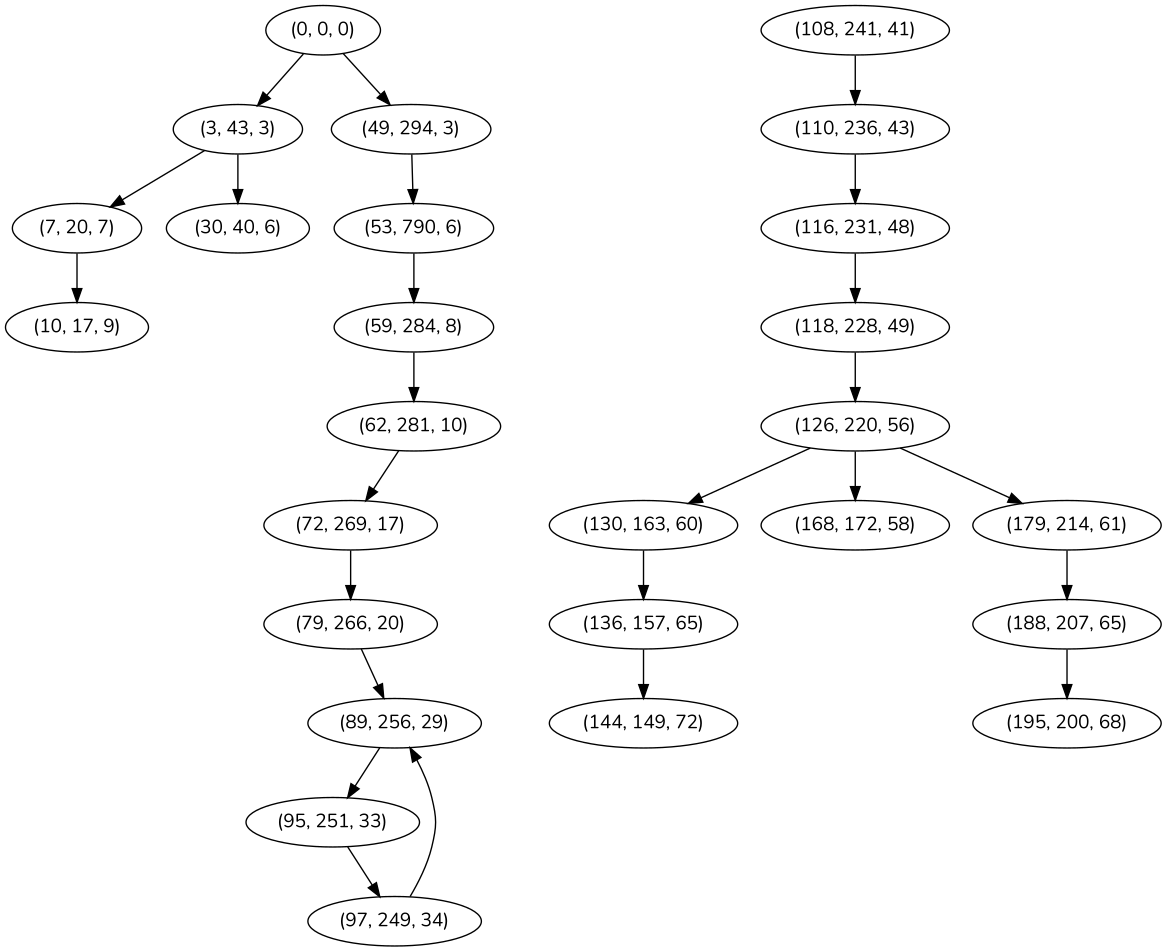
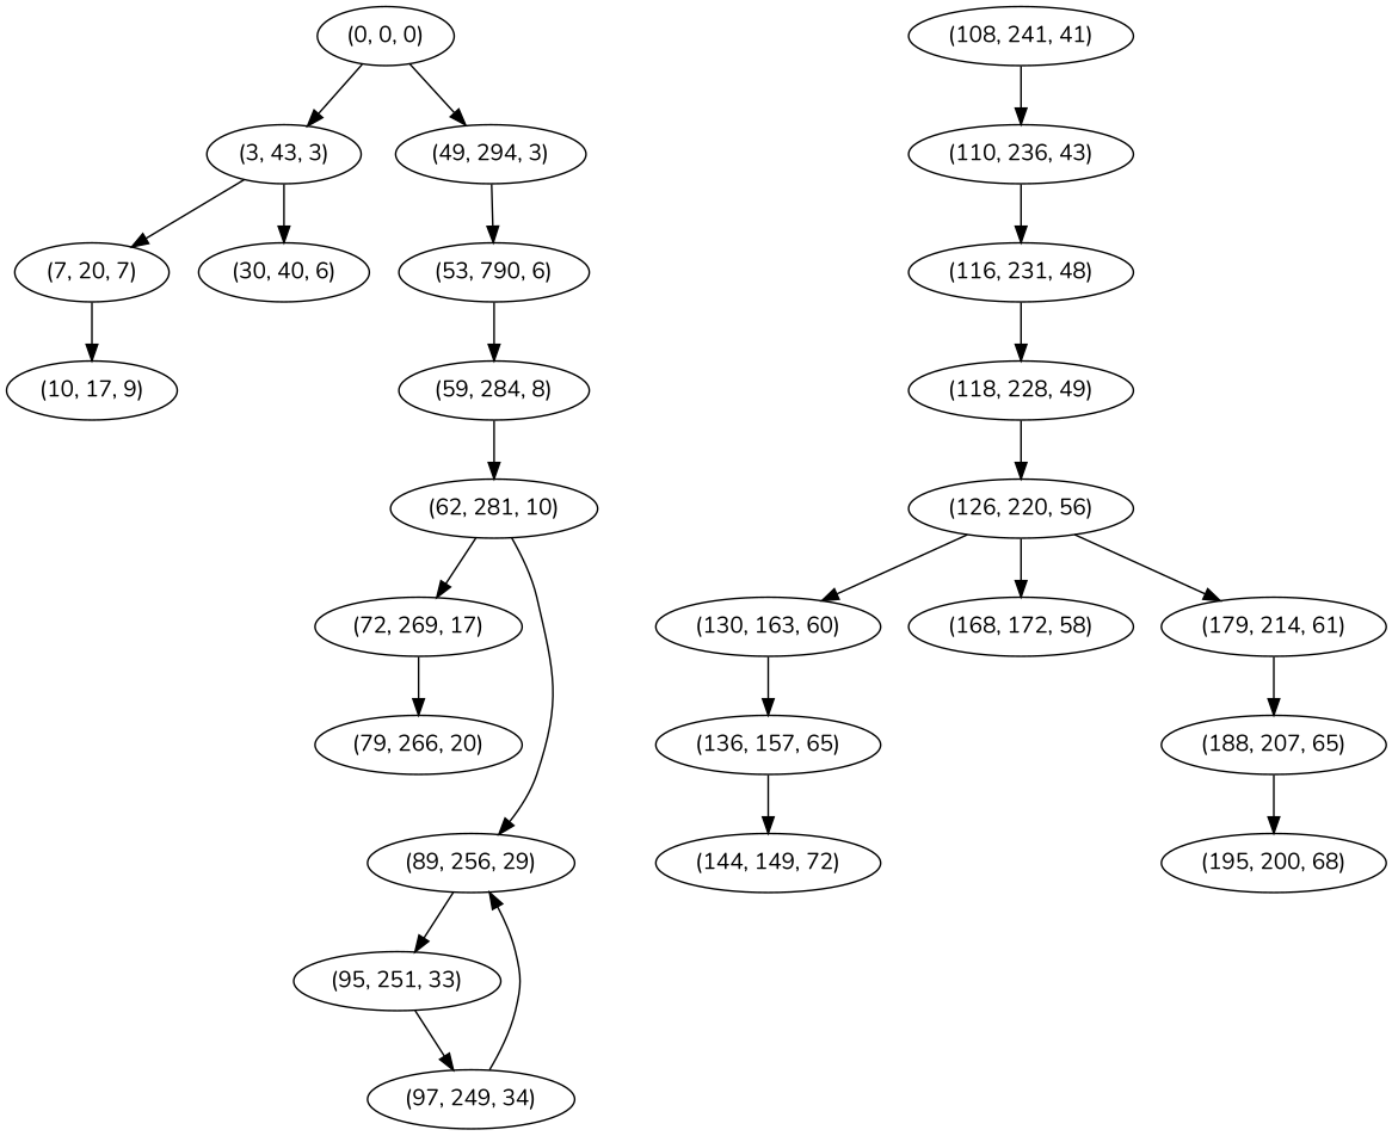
  digraph {
    fontname=Nunito
    node [fontname=Nunito]
    edge [fontname=Nunito]
    "(0, 0, 0)"
    "(3, 43, 3)"
    "(49, 294, 3)"
    "(7, 20, 7)"
    "(30, 40, 6)"
    n6 [label="(53, 790, 6)"]
    "(10, 17, 9)"
    "(59, 284, 8)"
    "(62, 281, 10)"
    "(72, 269, 17)"
    "(79, 266, 20)"
    "(89, 256, 29)"
    "(95, 251, 33)"
    "(97, 249, 34)"
    "(108, 241, 41)"
    "(110, 236, 43)"
    "(116, 231, 48)"
    "(118, 228, 49)"
    "(126, 220, 56)"
    "(130, 163, 60)"
    "(168, 172, 58)"
    "(179, 214, 61)"
    "(136, 157, 65)"
    "(188, 207, 65)"
    "(144, 149, 72)"
    "(195, 200, 68)"
    "(0, 0, 0)" -> "(3, 43, 3)"
    "(0, 0, 0)" -> "(49, 294, 3)"
    "(3, 43, 3)" -> "(7, 20, 7)"
    "(3, 43, 3)" -> "(30, 40, 6)"
    "(49, 294, 3)" -> n6
    "(7, 20, 7)" -> "(10, 17, 9)"
    n6 -> "(59, 284, 8)"
    "(59, 284, 8)" -> "(62, 281, 10)"
    "(62, 281, 10)" -> "(72, 269, 17)"
    "(72, 269, 17)" -> "(79, 266, 20)"
-   "(79, 266, 20)" -> "(89, 256, 29)"
+   "(62, 281, 10)" -> "(89, 256, 29)"
    "(89, 256, 29)" -> "(95, 251, 33)"
    "(95, 251, 33)" -> "(97, 249, 34)"
    "(97, 249, 34)" -> "(89, 256, 29)"
    "(108, 241, 41)" -> "(110, 236, 43)"
    "(110, 236, 43)" -> "(116, 231, 48)"
    "(116, 231, 48)" -> "(118, 228, 49)"
    "(118, 228, 49)" -> "(126, 220, 56)"
    "(126, 220, 56)" -> "(130, 163, 60)"
    "(126, 220, 56)" -> "(168, 172, 58)"
    "(126, 220, 56)" -> "(179, 214, 61)"
    "(130, 163, 60)" -> "(136, 157, 65)"
    "(179, 214, 61)" -> "(188, 207, 65)"
    "(136, 157, 65)" -> "(144, 149, 72)"
    "(188, 207, 65)" -> "(195, 200, 68)"
  }
